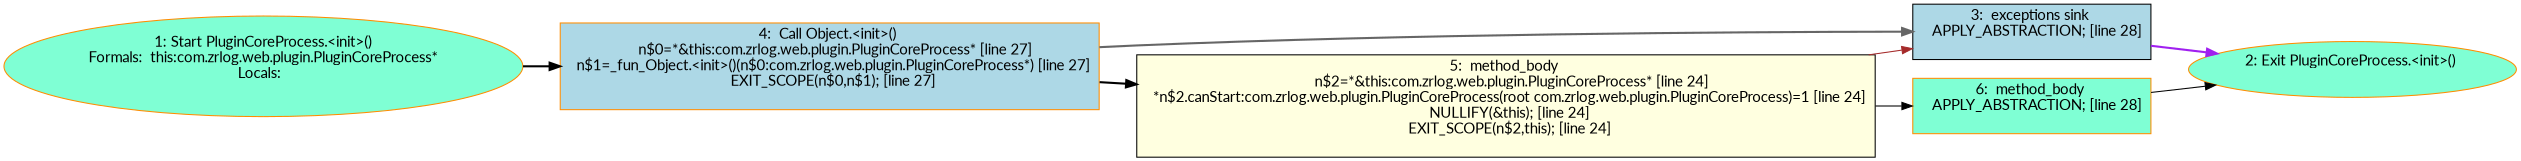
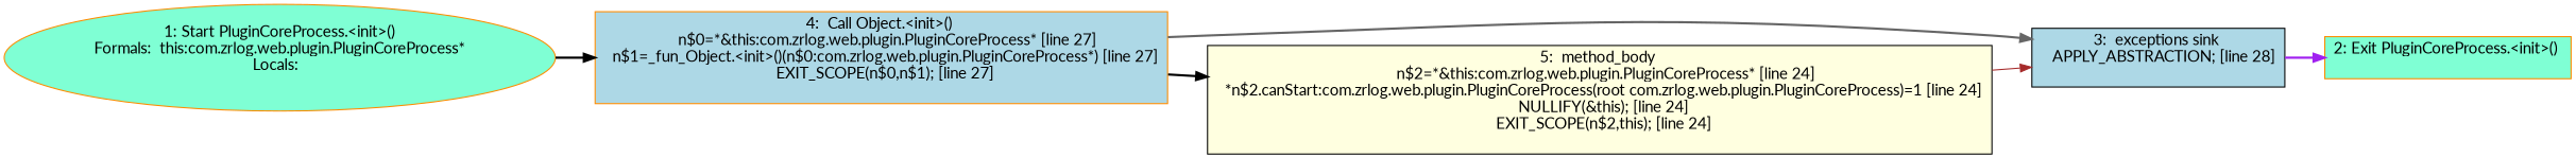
  digraph {
    fontname=Lato
    rankdir=LR
    node [color=darkorange fillcolor=aquamarine fontname=Lato style=filled shape=box]
    edge [color=black fontname=Lato style=bold]
    n1 [label="1: Start PluginCoreProcess.<init>()\nFormals:  this:com.zrlog.web.plugin.PluginCoreProcess*\nLocals:  \n  " shape=""]
    n2 [fillcolor=lightblue label="4:  Call Object.<init>() \n   n$0=*&this:com.zrlog.web.plugin.PluginCoreProcess* [line 27]\n  n$1=_fun_Object.<init>()(n$0:com.zrlog.web.plugin.PluginCoreProcess*) [line 27]\n  EXIT_SCOPE(n$0,n$1); [line 27]\n "]
    n3 [color=black fillcolor=lightblue label="3:  exceptions sink \n   APPLY_ABSTRACTION; [line 28]\n "]
    n4 [color=black fillcolor=lightyellow label="5:  method_body \n   n$2=*&this:com.zrlog.web.plugin.PluginCoreProcess* [line 24]\n  *n$2.canStart:com.zrlog.web.plugin.PluginCoreProcess(root com.zrlog.web.plugin.PluginCoreProcess)=1 [line 24]\n  NULLIFY(&this); [line 24]\n  EXIT_SCOPE(n$2,this); [line 24]\n "]
-   n5 [label="2: Exit PluginCoreProcess.<init>() \n  " shape=""]
-   n6 [label="6:  method_body \n   APPLY_ABSTRACTION; [line 28]\n "]
+   n5 [label="2: Exit PluginCoreProcess.<init>() \n  "]
    n1 -> n2
    n2 -> n3 [color=gray40]
    n2 -> n4
    n3 -> n5 [color=purple]
    n4 -> n3 [color=brown style=solid]
-   n4 -> n6 [style=solid]
-   n6 -> n5 [style=solid]
  }
